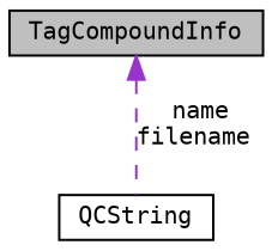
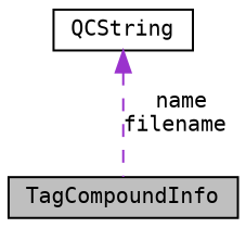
  digraph {
    fontname="DejaVu Sans Mono"
    node [color=black fontname="DejaVu Sans Mono" fontsize=10 shape=record style=filled]
    n1 [fillcolor=grey75 fontcolor=black height=0.2 label=TagCompoundInfo width=0.4]
    n2 [fillcolor=white height=0.2 label=QCString width=0.4]
-   n1 -> n2 [color=darkorchid3 dir=back fontname="DejaVu Sans Mono" fontsize=10 label=" name\nfilename" labelfontname=Helvetica labelfontsize=10 style=dashed]
+   n2 -> n1 [color=darkorchid3 dir=back fontname="DejaVu Sans Mono" fontsize=10 label=" name\nfilename" labelfontname=Helvetica labelfontsize=10 style=dashed]
  }
